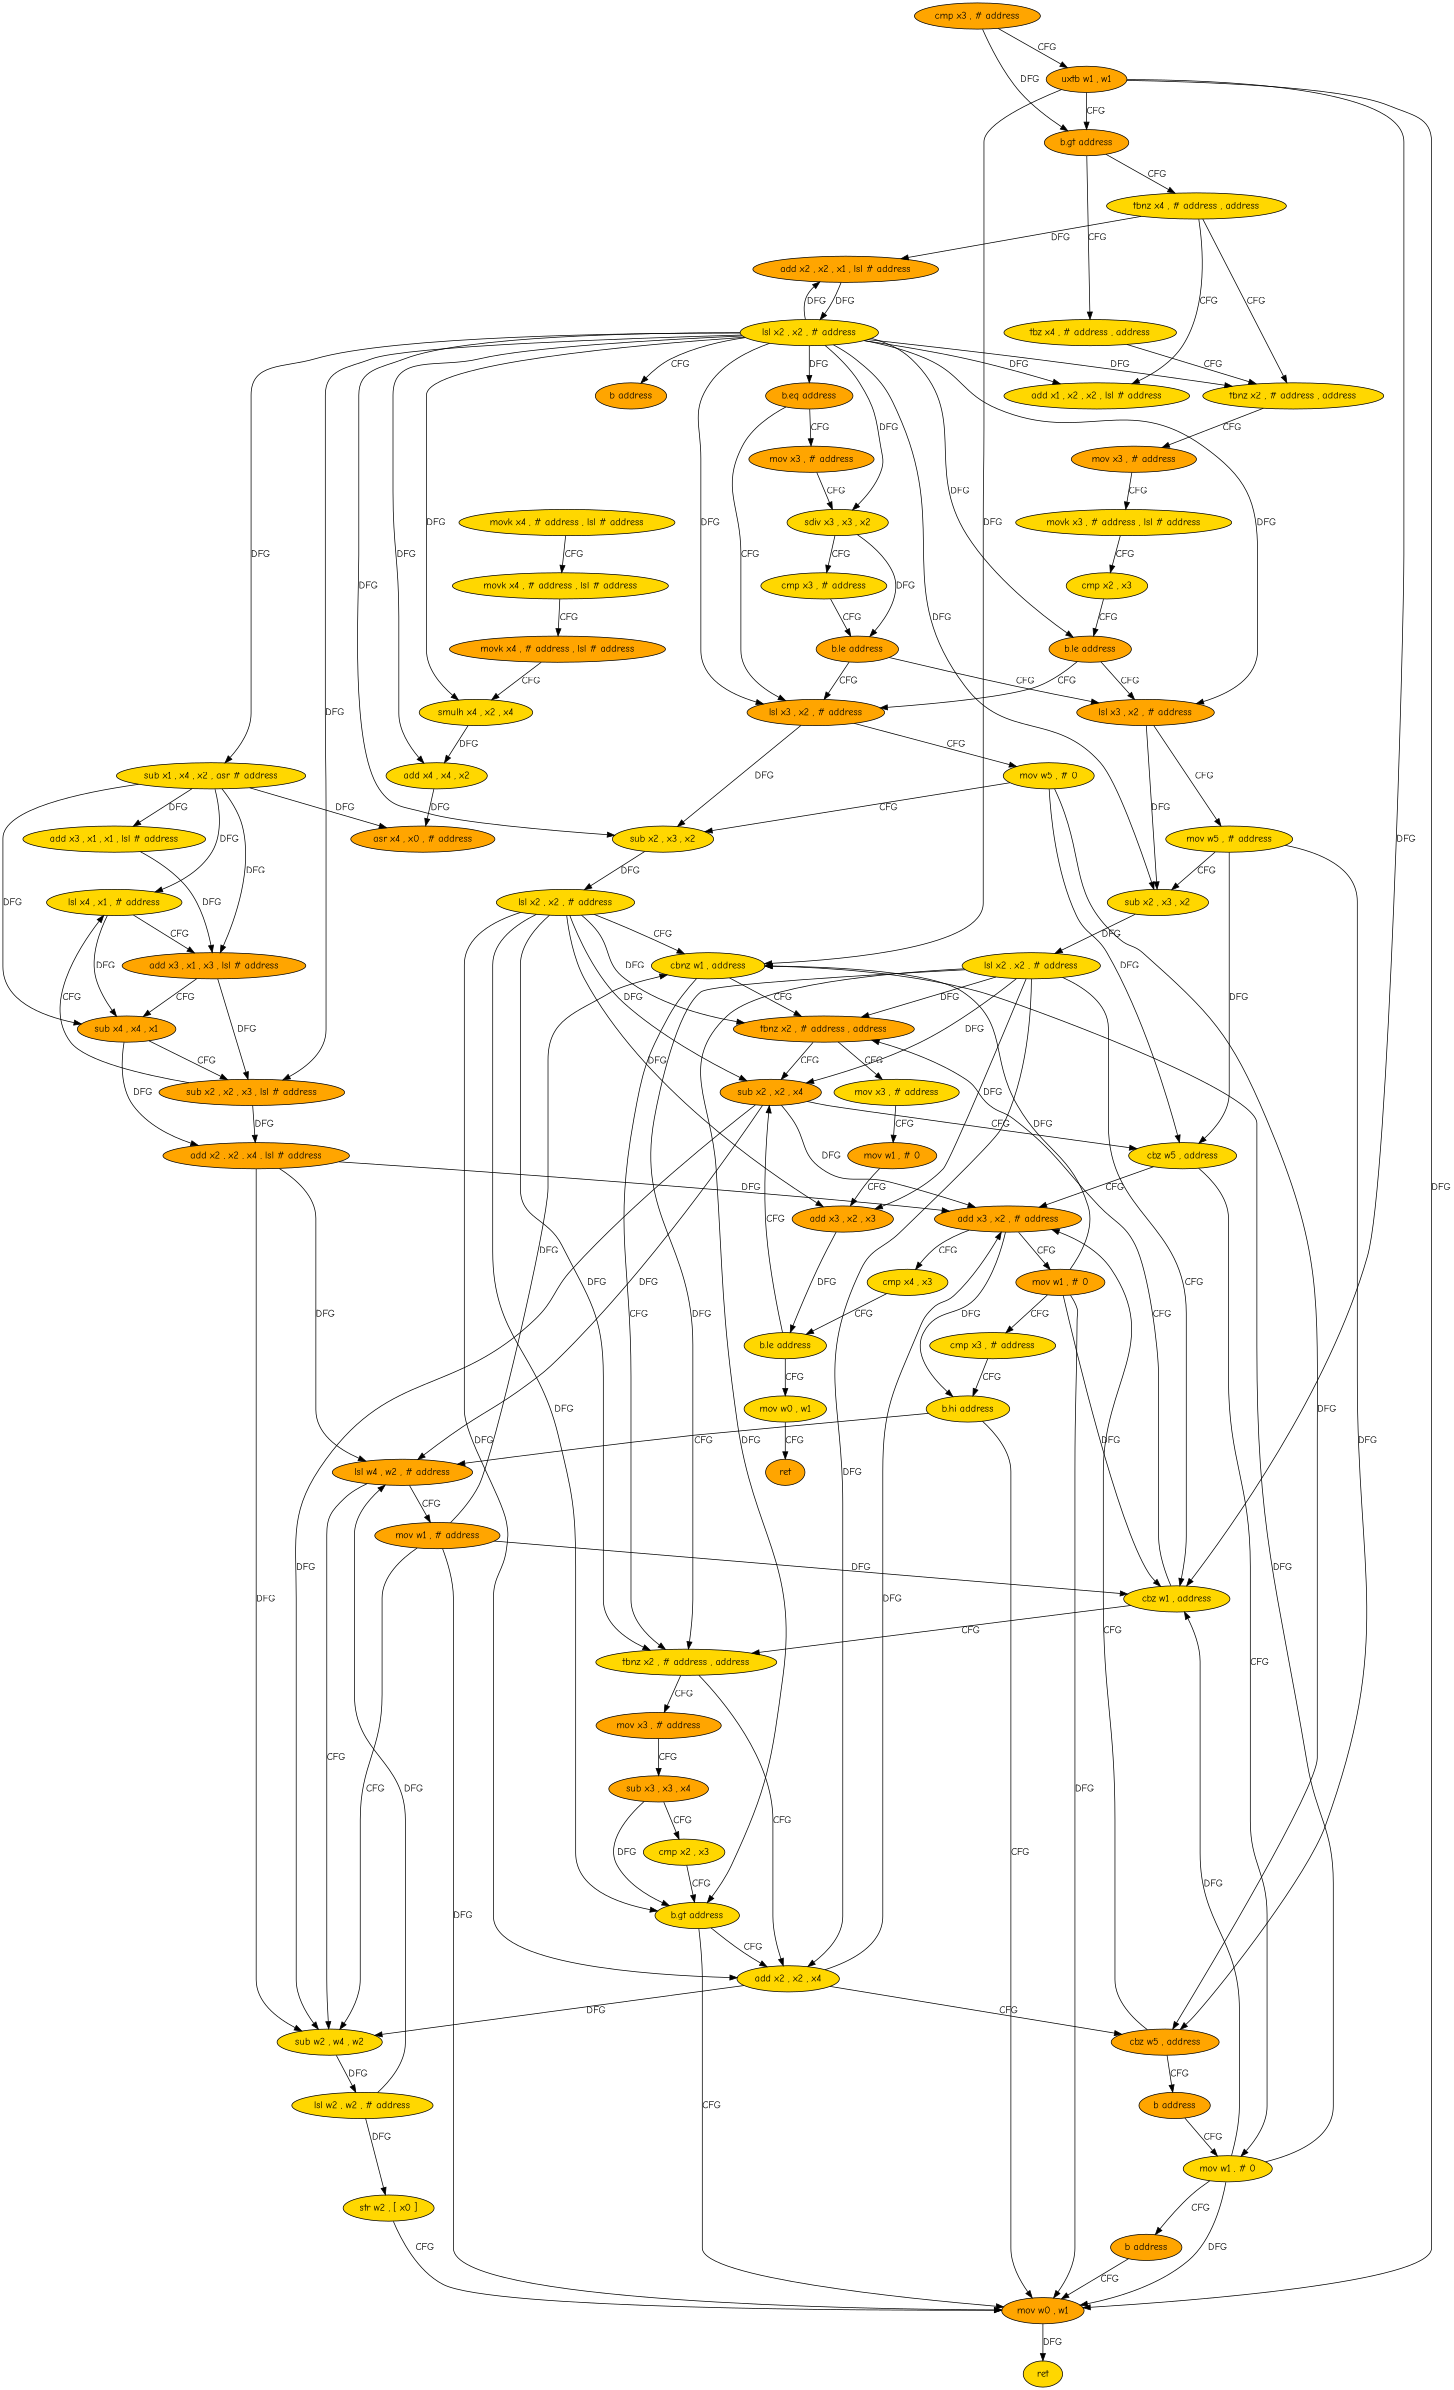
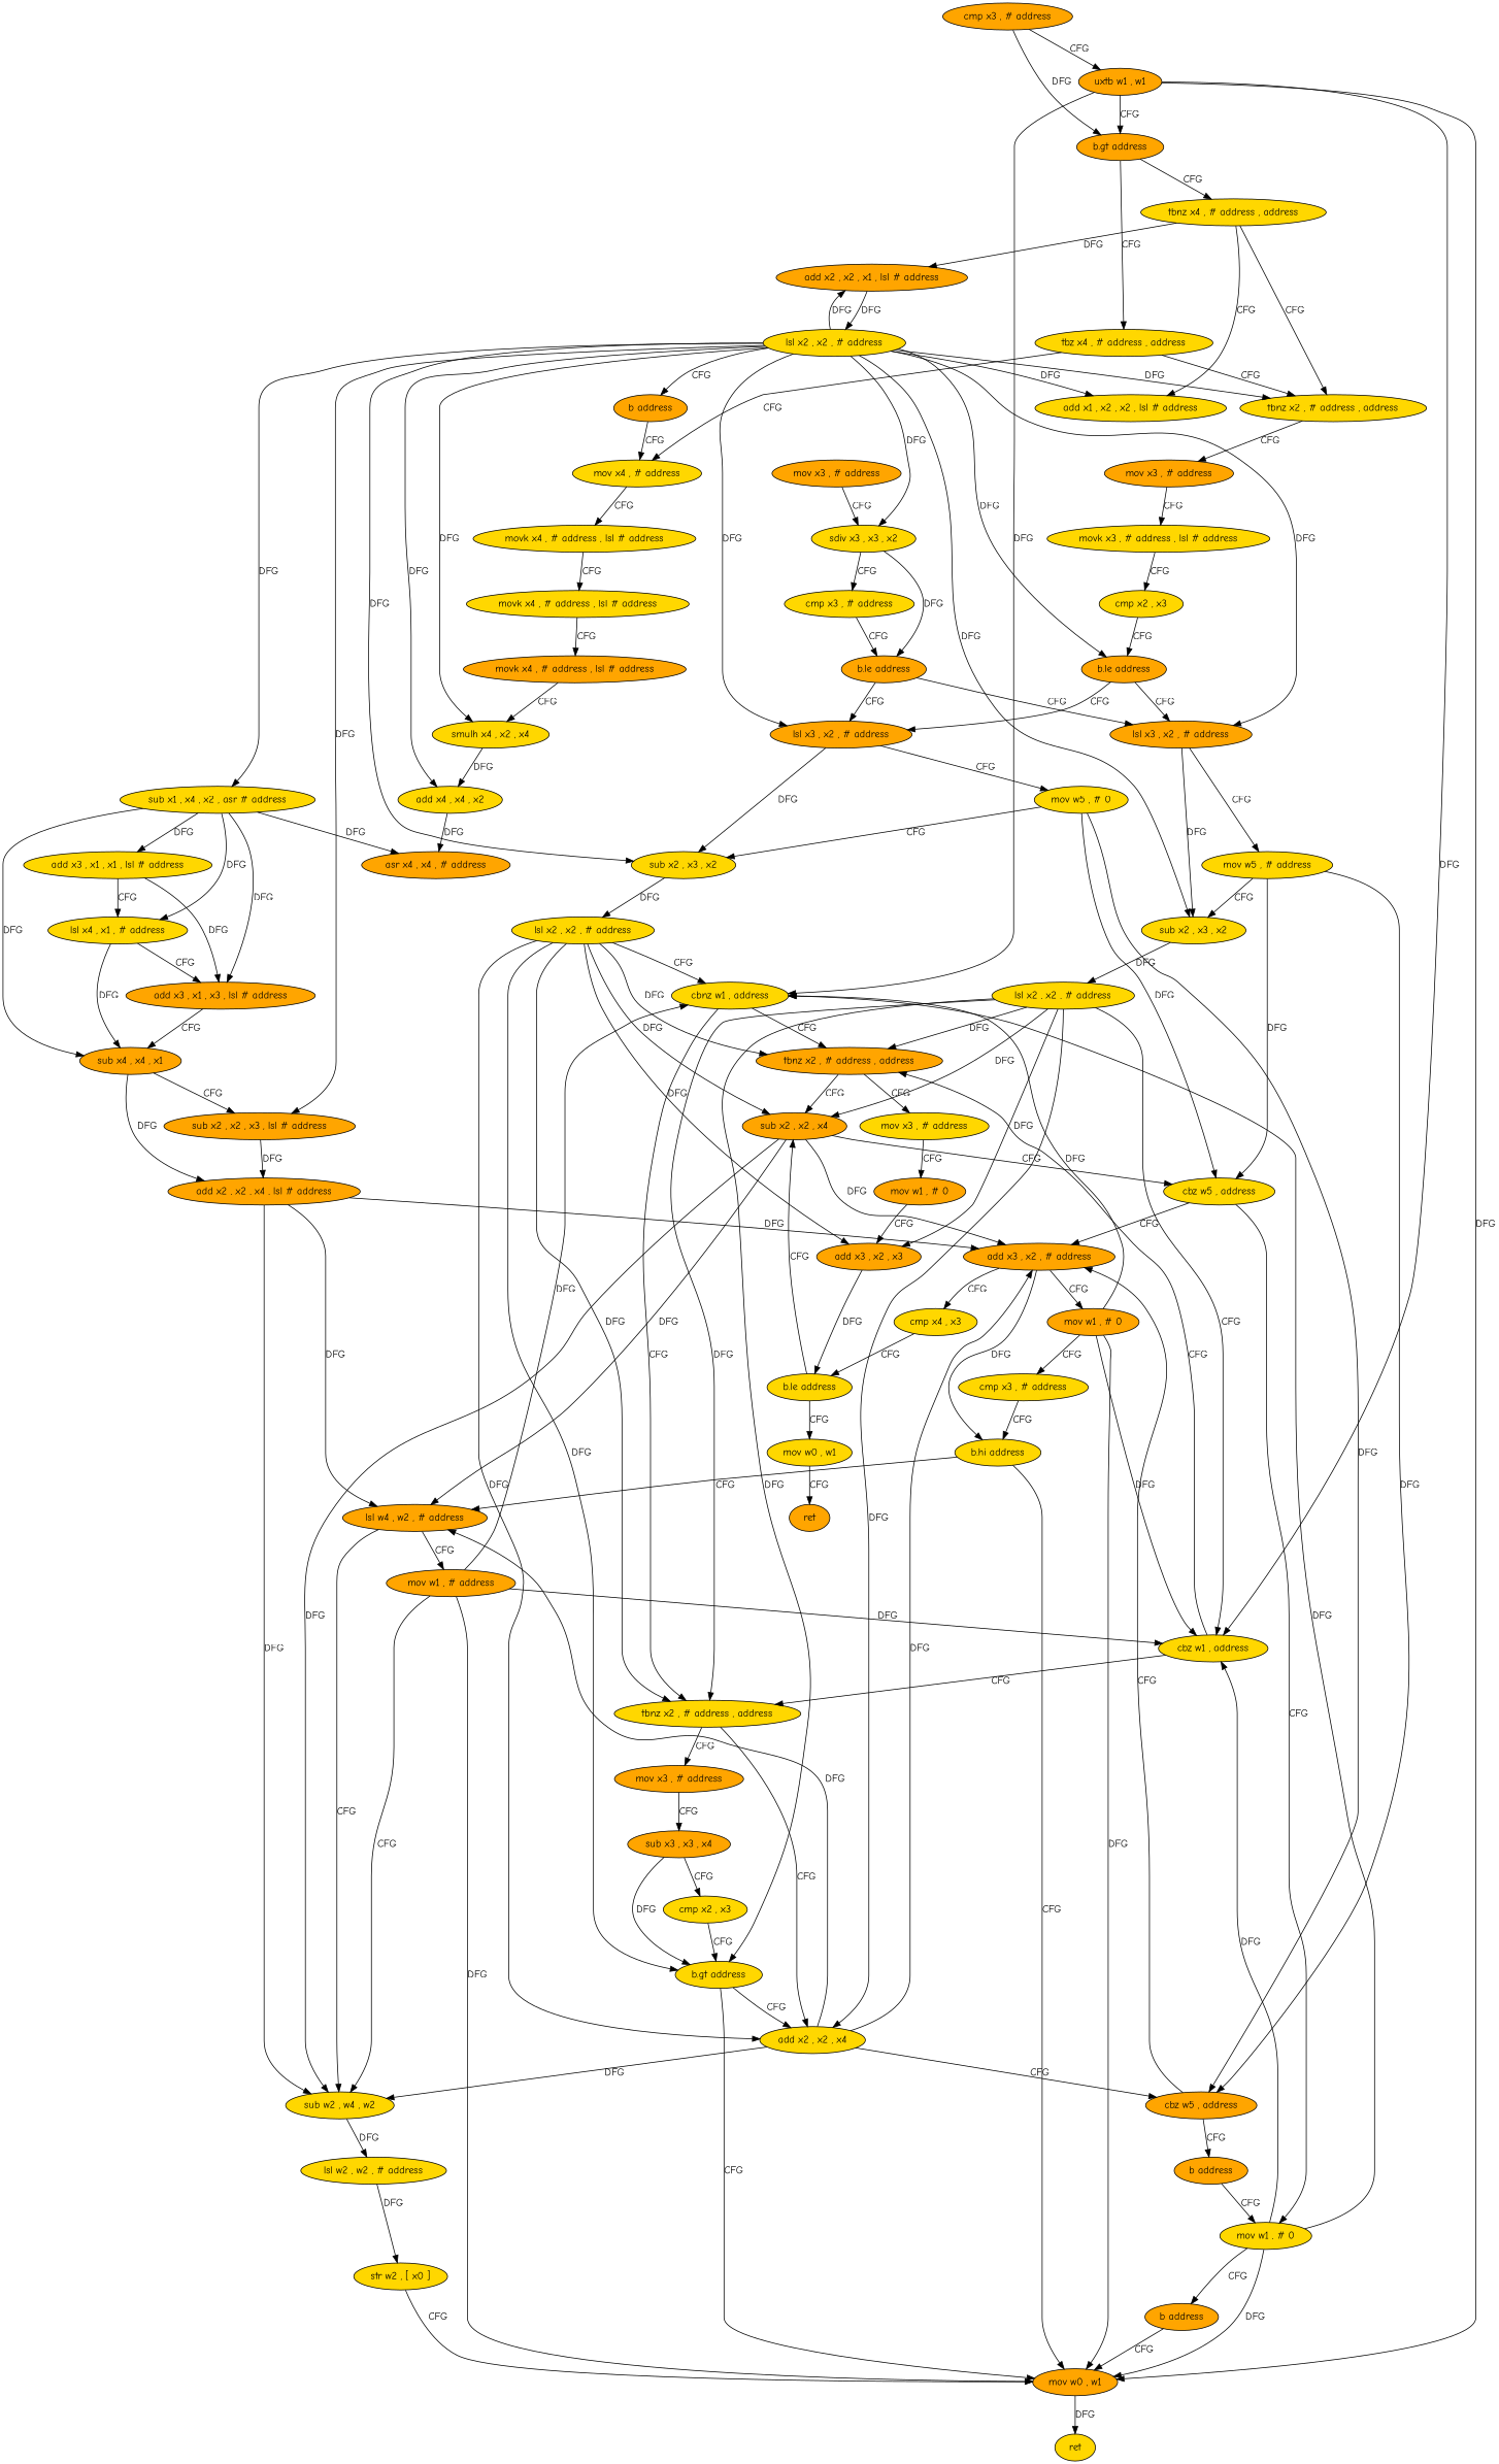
  digraph {
    fontname="Comic Neue"
    node [fillcolor=gold fontname="Comic Neue" style=filled]
    edge [fontname="Comic Neue"]
    n1 [fillcolor=orange label="cmp x3 , # address"]
    n2 [fillcolor=orange label="uxtb w1 , w1"]
    n3 [fillcolor=orange label="b.gt address"]
    n4 [fillcolor=orange label="mov w0 , w1"]
    n5 [label="cbnz w1 , address"]
    n6 [label="cbz w1 , address"]
    n7 [label="tbz x4 , # address , address"]
    n8 [label="tbnz x4 , # address , address"]
    n9 [label=ret]
    n10 [fillcolor=orange label="tbnz x2 , # address , address"]
    n11 [label="tbnz x2 , # address , address"]
    n12 [label="tbnz x2 , # address , address"]
+   n13 [label="mov x4 , # address"]
    n14 [label="add x1 , x2 , x2 , lsl # address"]
    n15 [fillcolor=orange label="add x2 , x2 , x1 , lsl # address"]
    n16 [fillcolor=orange label="mov x3 , # address"]
    n17 [label="movk x4 , # address , lsl # address"]
    n18 [label="movk x3 , # address , lsl # address"]
    n19 [label="movk x4 , # address , lsl # address"]
    n20 [label="lsl x2 , x2 , # address"]
-   n21 [fillcolor=orange label="b.eq address"]
    n22 [fillcolor=orange label="lsl x3 , x2 , # address"]
    n23 [fillcolor=orange label="mov x3 , # address"]
    n24 [label="cmp x2 , x3"]
    n25 [fillcolor=orange label="movk x4 , # address , lsl # address"]
    n26 [label="smulh x4 , x2 , x4"]
    n27 [label="add x4 , x4 , x2"]
-   n28 [fillcolor=orange label="asr x4 , x0 , # address"]
+   n28 [fillcolor=orange label="asr x4 , x4 , # address"]
    n29 [label="sub x1 , x4 , x2 , asr # address"]
    n30 [label="add x3 , x1 , x1 , lsl # address"]
    n31 [label="lsl x4 , x1 , # address"]
    n32 [fillcolor=orange label="add x3 , x1 , x3 , lsl # address"]
    n33 [fillcolor=orange label="sub x4 , x4 , x1"]
    n34 [fillcolor=orange label="sub x2 , x2 , x3 , lsl # address"]
    n35 [fillcolor=orange label="add x2 , x2 , x4 , lsl # address"]
    n36 [fillcolor=orange label="add x3 , x2 , # address"]
    n37 [fillcolor=orange label="lsl w4 , w2 , # address"]
    n38 [label="sub w2 , w4 , w2"]
    n39 [fillcolor=orange label="mov w1 , # 0"]
    n40 [label="b.hi address"]
    n41 [label="cmp x4 , x3"]
    n42 [fillcolor=orange label="mov w1 , # address"]
    n43 [label="lsl w2 , w2 , # address"]
    n44 [label="cmp x3 , # address"]
    n45 [fillcolor=orange label="b address"]
    n46 [fillcolor=orange label="b.le address"]
    n47 [fillcolor=orange label="lsl x3 , x2 , # address"]
    n48 [label="sub x2 , x3 , x2"]
    n49 [label="sdiv x3 , x3 , x2"]
    n50 [label="sub x2 , x3 , x2"]
    n51 [label="mov w5 , # 0"]
    n52 [label="mov w5 , # address"]
    n53 [label="lsl x2 , x2 , # address"]
    n54 [label="cmp x3 , # address"]
    n55 [fillcolor=orange label="b.le address"]
    n56 [label="lsl x2 , x2 , # address"]
    n57 [label="cbz w5 , address"]
    n58 [fillcolor=orange label="cbz w5 , address"]
    n59 [label="str w2 , [ x0 ]"]
    n60 [label="mov w1 , # 0"]
    n61 [fillcolor=orange label="b address"]
    n62 [fillcolor=orange label="sub x2 , x2 , x4"]
    n63 [label="add x2 , x2 , x4"]
    n64 [fillcolor=orange label="add x3 , x2 , x3"]
    n65 [label="b.gt address"]
    n66 [label="mov x3 , # address"]
    n67 [fillcolor=orange label="mov x3 , # address"]
    n68 [label="b.le address"]
    n69 [fillcolor=orange label="mov w1 , # 0"]
    n70 [fillcolor=orange label="sub x3 , x3 , x4"]
    n71 [label="cmp x2 , x3"]
    n72 [label="mov w0 , w1"]
    n73 [fillcolor=orange label=ret]
    n74 [fillcolor=orange label="b address"]
    n1 -> n2 [label=CFG]
    n1 -> n3 [label=DFG]
    n2 -> n3 [label=CFG]
    n2 -> n4 [label=DFG]
    n2 -> n5 [label=DFG]
    n2 -> n6 [label=DFG]
    n3 -> n7 [label=CFG]
    n3 -> n8 [label=CFG]
    n4 -> n9 [label=DFG]
    n5 -> n10 [label=CFG]
    n5 -> n11 [label=CFG]
    n6 -> n10 [label=CFG]
    n6 -> n11 [label=CFG]
    n7 -> n12 [label=CFG]
+   n7 -> n13 [label=CFG]
    n8 -> n12 [label=CFG]
    n8 -> n14 [label=CFG]
    n8 -> n15 [label=DFG]
    n10 -> n62 [label=CFG]
    n10 -> n66 [label=CFG]
    n11 -> n63 [label=CFG]
    n11 -> n67 [label=CFG]
    n12 -> n16 [label=CFG]
+   n13 -> n17 [label=CFG]
    n15 -> n20 [label=DFG]
    n16 -> n18 [label=CFG]
    n17 -> n19 [label=CFG]
    n18 -> n24 [label=CFG]
    n19 -> n25 [label=CFG]
    n20 -> n12 [label=DFG]
    n20 -> n14 [label=DFG]
    n20 -> n15 [label=DFG]
-   n20 -> n21 [label=DFG]
    n20 -> n22 [label=DFG]
    n20 -> n26 [label=DFG]
    n20 -> n27 [label=DFG]
    n20 -> n29 [label=DFG]
    n20 -> n34 [label=DFG]
    n20 -> n45 [label=CFG]
    n20 -> n46 [label=DFG]
    n20 -> n47 [label=DFG]
    n20 -> n48 [label=DFG]
    n20 -> n49 [label=DFG]
    n20 -> n50 [label=DFG]
-   n21 -> n22 [label=CFG]
-   n21 -> n23 [label=CFG]
    n22 -> n48 [label=DFG]
    n22 -> n51 [label=CFG]
    n23 -> n49 [label=CFG]
    n24 -> n46 [label=CFG]
    n25 -> n26 [label=CFG]
    n26 -> n27 [label=DFG]
    n27 -> n28 [label=DFG]
    n29 -> n28 [label=DFG]
    n29 -> n30 [label=DFG]
    n29 -> n31 [label=DFG]
    n29 -> n32 [label=DFG]
    n29 -> n33 [label=DFG]
-   n34 -> n31 [label=CFG]
+   n30 -> n31 [label=CFG]
    n30 -> n32 [label=DFG]
    n31 -> n32 [label=CFG]
    n31 -> n33 [label=DFG]
    n32 -> n33 [label=CFG]
-   n32 -> n34 [label=DFG]
    n33 -> n34 [label=CFG]
    n33 -> n35 [label=DFG]
    n34 -> n35 [label=DFG]
    n35 -> n36 [label=DFG]
    n35 -> n37 [label=DFG]
    n35 -> n38 [label=DFG]
    n36 -> n39 [label=CFG]
    n36 -> n40 [label=DFG]
    n36 -> n41 [label=CFG]
    n37 -> n38 [label=CFG]
    n37 -> n42 [label=CFG]
    n38 -> n43 [label=DFG]
    n39 -> n4 [label=DFG]
    n39 -> n5 [label=DFG]
    n39 -> n6 [label=DFG]
    n39 -> n44 [label=CFG]
    n40 -> n4 [label=CFG]
    n40 -> n37 [label=CFG]
    n41 -> n68 [label=CFG]
    n42 -> n4 [label=DFG]
    n42 -> n5 [label=DFG]
    n42 -> n6 [label=DFG]
    n42 -> n38 [label=CFG]
    n43 -> n59 [label=DFG]
    n44 -> n40 [label=CFG]
+   n45 -> n13 [label=CFG]
    n46 -> n22 [label=CFG]
    n46 -> n47 [label=CFG]
    n47 -> n50 [label=DFG]
    n47 -> n52 [label=CFG]
    n48 -> n53 [label=DFG]
    n49 -> n54 [label=CFG]
    n49 -> n55 [label=DFG]
    n50 -> n56 [label=DFG]
    n51 -> n48 [label=CFG]
    n51 -> n57 [label=DFG]
    n51 -> n58 [label=DFG]
    n52 -> n50 [label=CFG]
    n52 -> n57 [label=DFG]
    n52 -> n58 [label=DFG]
    n53 -> n5 [label=CFG]
    n53 -> n10 [label=DFG]
    n53 -> n11 [label=DFG]
    n53 -> n62 [label=DFG]
    n53 -> n63 [label=DFG]
    n53 -> n64 [label=DFG]
    n53 -> n65 [label=DFG]
    n54 -> n55 [label=CFG]
    n55 -> n22 [label=CFG]
    n55 -> n47 [label=CFG]
    n56 -> n6 [label=CFG]
    n56 -> n10 [label=DFG]
    n56 -> n11 [label=DFG]
    n56 -> n62 [label=DFG]
    n56 -> n63 [label=DFG]
    n56 -> n64 [label=DFG]
    n56 -> n65 [label=DFG]
    n57 -> n36 [label=CFG]
    n57 -> n60 [label=CFG]
    n58 -> n36 [label=CFG]
    n58 -> n61 [label=CFG]
    n59 -> n4 [label=CFG]
    n60 -> n4 [label=DFG]
    n60 -> n5 [label=DFG]
    n60 -> n6 [label=DFG]
    n60 -> n74 [label=CFG]
    n61 -> n60 [label=CFG]
    n62 -> n36 [label=DFG]
    n62 -> n37 [label=DFG]
    n62 -> n38 [label=DFG]
    n62 -> n57 [label=CFG]
    n63 -> n36 [label=DFG]
-   n43 -> n37 [label=DFG]
+   n63 -> n37 [label=DFG]
    n63 -> n38 [label=DFG]
    n63 -> n58 [label=CFG]
    n64 -> n68 [label=DFG]
    n65 -> n4 [label=CFG]
    n65 -> n63 [label=CFG]
    n66 -> n69 [label=CFG]
    n67 -> n70 [label=CFG]
    n68 -> n62 [label=CFG]
    n68 -> n72 [label=CFG]
    n69 -> n64 [label=CFG]
    n70 -> n65 [label=DFG]
    n70 -> n71 [label=CFG]
    n71 -> n65 [label=CFG]
    n72 -> n73 [label=CFG]
    n74 -> n4 [label=CFG]
  }
